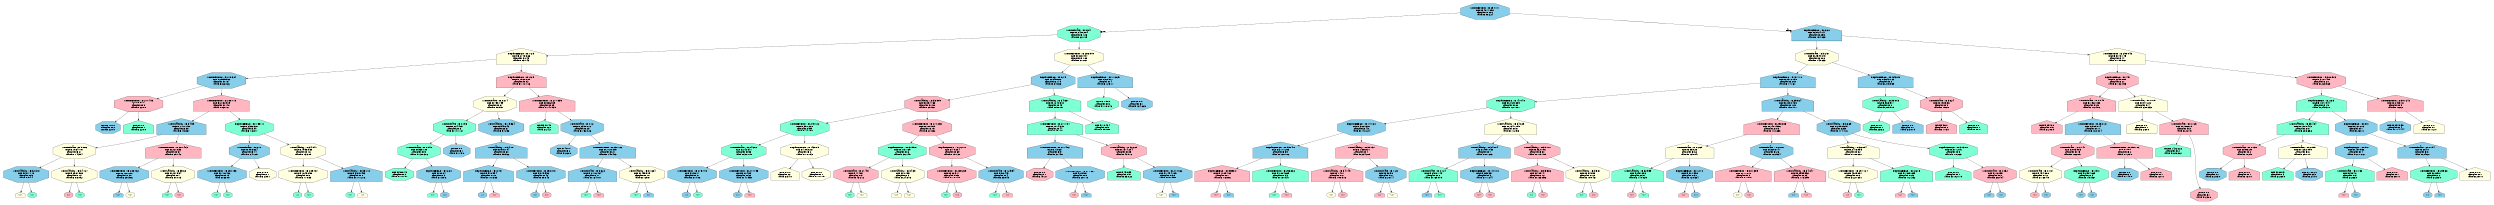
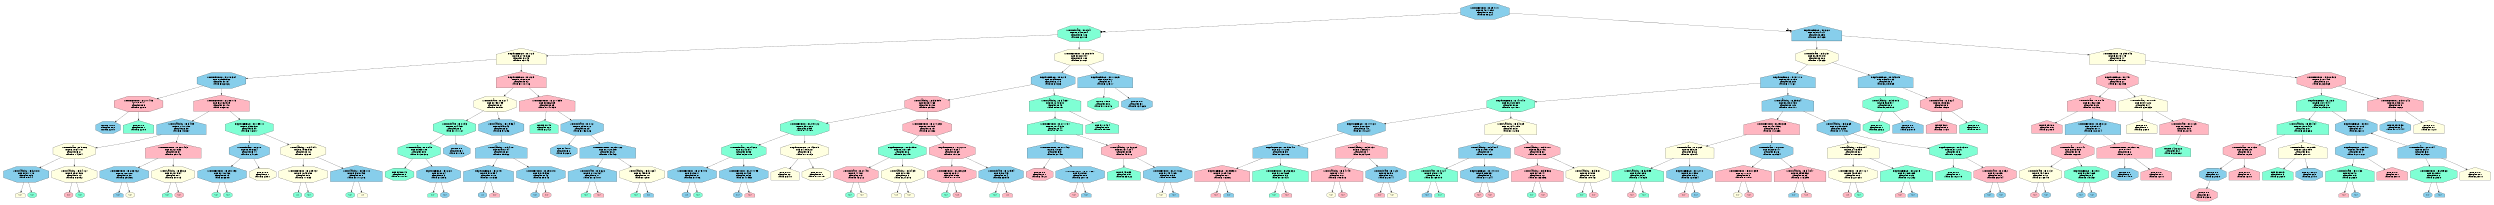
  digraph {
    node [fillcolor=skyblue shape=octagon style=filled]
    n1 [label="WOA_TEMP_K <= 294.171\nmse = 4677.092\nsamples = 681\nvalue = 98.224"]
    n2 [fillcolor=aquamarine label="WOA_Nitrate <= 8.341\nmse = 2420.884\nsamples = 426\nvalue = 62.705"]
    n3 [label="Depth_GEBCO <= -26.0\nmse = 3124.741\nsamples = 255\nvalue = 154.039" shape=house]
    n4 [fillcolor=lightyellow label="Depth_GEBCO <= -72.5\nmse = 2748.866\nsamples = 243\nvalue = 83.143" shape=house]
    n5 [fillcolor=lightyellow label="WOA_TEMP_K <= 286.979\nmse = 828.194\nsamples = 183\nvalue = 37.067"]
    n6 [fillcolor=lightyellow label="WOA_Nitrate <= 3.257\nmse = 2549.048\nsamples = 208\nvalue = 143.633"]
    n7 [fillcolor=lightyellow label="WOA_TEMP_K <= 299.046\nmse = 3078.745\nsamples = 47\nvalue = 199.961" shape=house]
    n8 [label="WOA_TEMP_K <= 278.384\nmse = 2535.562\nsamples = 151\nvalue = 66.026"]
    n9 [fillcolor=lightpink label="Depth_GEBCO <= -22.5\nmse = 1860.828\nsamples = 92\nvalue = 110.706" shape=house]
    n10 [label="Depth_GEBCO <= -61.5\nmse = 645.602\nsamples = 179\nvalue = 34.833"]
    n11 [label="Depth_GEBCO <= -1126.5\nmse = 68.577\nsamples = 4\nvalue = 125.17" shape=house]
    n12 [fillcolor=lightpink label="WOA_TEMP_K <= 277.403\nmse = 50.0\nsamples = 3\nvalue = 220.0"]
    n13 [fillcolor=lightpink label="WOA_TEMP_K <= 288.773\nmse = 2132.519\nsamples = 148\nvalue = 63.161" shape=house]
    n14 [fillcolor=lightyellow label="WOA_Nitrate <= 0.214\nmse = 753.799\nsamples = 67\nvalue = 98.597"]
    n15 [fillcolor=lightpink label="WOA_TEMP_K <= 277.555\nmse = 3362.39\nsamples = 25\nvalue = 141.935" shape=house]
    n16 [label="mse = 100.0\nsamples = 2\nmse = 220.0"]
    n17 [fillcolor=aquamarine label="mse = 0.0\nsamples = 1\nvalue = 220.0" shape=house]
    n18 [label="WOA_Salinity <= 34.99\nmse = 1177.798\nsamples = 58\nvalue = 43.337" shape=house]
    n19 [fillcolor=aquamarine label="Depth_GEBCO <= -1591.0\nmse = 2332.327\nsamples = 90\nvalue = 76.377"]
    n20 [fillcolor=lightyellow label="WOA_Nitrate <= 5.886\nmse = 1864.781\nsamples = 21\nvalue = 74.354"]
    n21 [fillcolor=lightpink label="WOA_TEMP_K <= 287.483\nmse = 221.653\nsamples = 37\nvalue = 29.142" shape=house]
    n22 [label="WOA_Nitrate <= 6.18\nmse = 996.624\nsamples = 74\nvalue = 64.725"]
    n23 [fillcolor=lightyellow label="WOA_Salinity <= 34.947\nmse = 4956.565\nsamples = 16\nvalue = 133.05"]
    n24 [label="WOA_Salinity <= 32.818\nmse = 377.718\nsamples = 9\nvalue = 54.4"]
    n25 [fillcolor=lightyellow label="WOA_Salinity <= 34.127\nmse = 2367.522\nsamples = 12\nvalue = 86.092"]
    n26 [label="WOA_TEMP_K <= 283.432\nmse = 128.008\nsamples = 30\nvalue = 25.386"]
    n27 [fillcolor=lightyellow label="WOA_Salinity <= 35.68\nmse = 227.934\nsamples = 7\nvalue = 50.013"]
    n28 [fillcolor=lightyellow label="(...)" shape=house]
    n29 [fillcolor=aquamarine label="(...)"]
    n30 [fillcolor=lightpink label="(...)"]
    n31 [fillcolor=aquamarine label="(...)"]
    n32 [label="(...)" shape=house]
    n33 [fillcolor=lightyellow label="(...)"]
    n34 [fillcolor=aquamarine label="(...)" shape=house]
    n35 [fillcolor=lightpink label="(...)"]
    n36 [label="WOA_TEMP_K <= 290.193\nmse = 716.466\nsamples = 73\nvalue = 63.08"]
    n37 [fillcolor=lightyellow label="mse = -0.0\nsamples = 1\nvalue = 239.1"]
    n38 [fillcolor=lightyellow label="WOA_TEMP_K <= 289.437\nmse = 1643.258\nsamples = 8\nvalue = 77.835"]
    n39 [label="WOA_Salinity <= 35.118\nmse = 3678.493\nsamples = 8\nvalue = 171.276" shape=house]
    n40 [fillcolor=aquamarine label="(...)"]
    n41 [fillcolor=aquamarine label="(...)"]
    n42 [fillcolor=aquamarine label="(...)"]
    n43 [fillcolor=aquamarine label="(...)"]
    n44 [fillcolor=aquamarine label="(...)"]
    n45 [fillcolor=lightyellow label="(...)" shape=house]
    n46 [fillcolor=aquamarine label="WOA_Nitrate <= 0.193\nmse = 824.465\nsamples = 6\nvalue = 141.127"]
    n47 [label="WOA_Salinity <= 19.564\nmse = 545.243\nsamples = 61\nvalue = 94.296"]
    n48 [fillcolor=aquamarine label="mse = 20.48\nsamples = 2\nvalue = 24.2" shape=house]
    n49 [label="WOA_Nitrate <= 0.121\nmse = 2358.872\nsamples = 23\nvalue = 152.026"]
    n50 [fillcolor=aquamarine label="WOA_Nitrate <= 0.048\nmse = 533.108\nsamples = 5\nvalue = 130.306"]
    n51 [label="mse = 0.0\nsamples = 1\nvalue = 179.0"]
    n52 [label="WOA_Salinity <= 34.181\nmse = 516.704\nsamples = 60\nvalue = 95.562" shape=house]
    n53 [fillcolor=aquamarine label="mse = 908.42\nsamples = 2\nvalue = 107.07"]
    n54 [label="Depth_GEBCO <= -26.0\nmse = 80.64\nsamples = 3\nvalue = 139.6"]
    n55 [fillcolor=aquamarine label="(...)" shape=house]
    n56 [label="(...)"]
    n57 [label="Depth_GEBCO <= -24.5\nmse = 578.594\nsamples = 18\nvalue = 110.335" shape=house]
    n58 [label="WOA_TEMP_K <= 293.048\nmse = 375.556\nsamples = 42\nvalue = 89.843"]
    n59 [label="(...)"]
    n60 [fillcolor=lightpink label="(...)" shape=house]
    n61 [label="(...)"]
    n62 [fillcolor=lightpink label="(...)"]
    n63 [label="mse = 400.0\nsamples = 2\nvalue = 260.0"]
    n64 [label="WOA_TEMP_K <= 290.122\nmse = 1728.205\nsamples = 21\nvalue = 145.483" shape=house]
    n65 [label="WOA_Nitrate <= 3.622\nmse = 2176.464\nsamples = 11\nvalue = 164.007" shape=house]
    n66 [fillcolor=lightyellow label="WOA_Salinity <= 31.684\nmse = 499.915\nsamples = 10\nvalue = 125.8"]
    n67 [fillcolor=aquamarine label="(...)" shape=house]
    n68 [fillcolor=lightpink label="(...)" shape=house]
    n69 [fillcolor=aquamarine label="(...)" shape=house]
    n70 [label="(...)" shape=house]
    n71 [fillcolor=lightpink label="WOA_Salinity <= 33.909\nmse = 334.763\nsamples = 130\nvalue = 29.527"]
    n72 [fillcolor=aquamarine label="WOA_Salinity <= 34.657\nmse = 1240.313\nsamples = 49\nvalue = 50.75" shape=house]
    n73 [fillcolor=aquamarine label="mse = 1.588\nsamples = 3\nvalue = 118.046"]
    n74 [label="mse = -0.0\nsamples = 1\nvalue = 134.669"]
    n75 [fillcolor=aquamarine label="WOA_TEMP_K <= 279.722\nmse = 391.202\nsamples = 55\nvalue = 40.799"]
    n76 [fillcolor=lightpink label="WOA_TEMP_K <= 274.253\nmse = 100.515\nsamples = 75\nvalue = 20.332"]
    n77 [fillcolor=aquamarine label="WOA_TEMP_K <= 271.784\nmse = 1074.315\nsamples = 44\nvalue = 45.191" shape=house]
    n78 [fillcolor=aquamarine label="mse = 12.484\nsamples = 5\nvalue = 99.988" shape=house]
    n79 [fillcolor=aquamarine label="WOA_Nitrate <= 24.282\nmse = 242.571\nsamples = 53\nvalue = 38.179"]
    n80 [fillcolor=lightyellow label="Depth_GEBCO <= -4380.5\nmse = 1003.221\nsamples = 2\nvalue = 78.793"]
    n81 [fillcolor=aquamarine label="Depth_GEBCO <= -3195.0\nmse = 113.169\nsamples = 6\nvalue = 36.149"]
    n82 [fillcolor=lightpink label="Depth_GEBCO <= -121.0\nmse = 79.254\nsamples = 69\nvalue = 19.138"]
    n83 [label="WOA_TEMP_K <= 275.775\nmse = 236.71\nsamples = 21\nvalue = 31.006"]
    n84 [label="WOA_TEMP_K <= 274.795\nmse = 204.33\nsamples = 32\nvalue = 41.953"]
    n85 [fillcolor=lightyellow label="mse = 0.0\nsamples = 1\nvalue = 34.0" shape=house]
    n86 [fillcolor=lightyellow label="mse = 0.0\nsamples = 1\nvalue = 101.19"]
    n87 [label="(...)"]
    n88 [fillcolor=aquamarine label="(...)"]
    n89 [label="(...)"]
    n90 [fillcolor=lightpink label="(...)" shape=house]
    n91 [fillcolor=lightpink label="WOA_Nitrate <= 27.491\nmse = 47.907\nsamples = 3\nvalue = 43.212"]
    n92 [fillcolor=lightyellow label="WOA_Salinity <= 34.39\nmse = 0.195\nsamples = 3\nvalue = 24.376"]
    n93 [fillcolor=lightpink label="WOA_TEMP_K <= 285.239\nmse = 62.317\nsamples = 65\nvalue = 18.119"]
    n94 [label="WOA_Nitrate <= 12.594\nmse = 96.443\nsamples = 4\nvalue = 33.549"]
    n95 [fillcolor=aquamarine label="(...)"]
    n96 [fillcolor=lightyellow label="(...)" shape=house]
    n97 [fillcolor=lightyellow label="(...)" shape=house]
    n98 [fillcolor=lightyellow label="(...)" shape=house]
    n99 [fillcolor=aquamarine label="(...)"]
    n100 [fillcolor=lightpink label="(...)"]
    n101 [fillcolor=aquamarine label="(...)" shape=house]
    n102 [fillcolor=lightpink label="(...)" shape=house]
    n103 [label="WOA_TEMP_K <= 271.402\nmse = 73.621\nsamples = 9\nvalue = 31.451" shape=house]
    n104 [fillcolor=lightpink label="WOA_Salinity <= 32.229\nmse = 1314.204\nsamples = 35\nvalue = 49.576"]
    n105 [fillcolor=lightpink label="mse = 0.0\nsamples = 1\nvalue = 49.21"]
    n106 [label="WOA_TEMP_K <= 271.667\nmse = 28.961\nsamples = 8\nvalue = 28.718"]
    n107 [fillcolor=aquamarine label="mse = 43.653\nsamples = 5\nvalue = 33.022" shape=house]
    n108 [label="WOA_TEMP_K <= 274.062\nmse = 1454.165\nsamples = 30\nvalue = 51.999"]
    n109 [fillcolor=lightpink label="(...)"]
    n110 [label="(...)" shape=house]
    n111 [fillcolor=lightyellow label="(...)" shape=house]
    n112 [label="(...)" shape=house]
    n113 [label="Depth_GEBCO <= -3717.0\nmse = 2312.158\nsamples = 203\nvalue = 141.611" shape=house]
    n114 [label="Depth_GEBCO <= -3430.5\nmse = 5642.763\nsamples = 5\nvalue = 215.989" shape=house]
    n115 [fillcolor=lightpink label="Depth_GEBCO <= -4.5\nmse = 2298.889\nsamples = 27\nvalue = 182.095"]
    n116 [fillcolor=lightpink label="WOA_TEMP_K <= 300.503\nmse = 3121.405\nsamples = 20\nvalue = 223.969"]
    n117 [fillcolor=aquamarine label="Depth_GEBCO <= -4704.0\nmse = 2423.889\nsamples = 80\nvalue = 127.987"]
    n118 [label="WOA_Salinity <= 35.524\nmse = 2030.483\nsamples = 123\nvalue = 150.717" shape=house]
    n119 [fillcolor=aquamarine label="WOA_Salinity <= 35.803\nmse = 963.917\nsamples = 2\nvalue = 289.975"]
    n120 [fillcolor=lightpink label="WOA_Nitrate <= 5.624\nmse = 1503.36\nsamples = 3\nvalue = 156.8"]
    n121 [label="Depth_GEBCO <= -4776.0\nmse = 3021.301\nsamples = 43\nvalue = 140.224"]
    n122 [fillcolor=lightyellow label="WOA_Salinity <= 34.829\nmse = 1241.195\nsamples = 37\nvalue = 112.53" shape=house]
    n123 [fillcolor=lightpink label="WOA_TEMP_K <= 298.385\nmse = 1481.536\nsamples = 88\nvalue = 142.653" shape=house]
    n124 [label="WOA_Salinity <= 36.69\nmse = 2890.979\nsamples = 35\nvalue = 174.416"]
    n125 [label="Depth_GEBCO <= -5584.0\nmse = 2111.283\nsamples = 39\nvalue = 130.102" shape=house]
    n126 [fillcolor=lightpink label="WOA_Salinity <= 35.131\nmse = 1686.871\nsamples = 4\nvalue = 234.209" shape=house]
    n127 [label="WOA_Salinity <= 34.004\nmse = 1991.038\nsamples = 7\nvalue = 87.683" shape=house]
    n128 [fillcolor=lightpink label="WOA_Salinity <= 35.701\nmse = 832.706\nsamples = 30\nvalue = 119.155"]
    n129 [fillcolor=lightpink label="Depth_GEBCO <= -5593.0\nmse = 1005.482\nsamples = 7\nvalue = 76.386" shape=house]
    n130 [fillcolor=aquamarine label="WOA_TEMP_K <= 296.832\nmse = 1804.669\nsamples = 32\nvalue = 137.641" shape=house]
    n131 [fillcolor=lightpink label="WOA_Salinity <= 34.749\nmse = 1.401\nsamples = 2\nvalue = 198.816" shape=house]
    n132 [label="WOA_Nitrate <= 1.23\nmse = 36.98\nsamples = 2\nvalue = 281.4"]
    n133 [fillcolor=lightpink label="(...)" shape=house]
    n134 [label="(...)" shape=house]
    n135 [fillcolor=aquamarine label="(...)" shape=house]
    n136 [fillcolor=lightpink label="(...)" shape=house]
    n137 [fillcolor=lightyellow label="(...)"]
    n138 [fillcolor=lightpink label="(...)"]
    n139 [fillcolor=lightpink label="(...)" shape=house]
    n140 [fillcolor=lightyellow label="(...)" shape=house]
    n141 [fillcolor=aquamarine label="WOA_Nitrate <= 0.124\nmse = 2512.143\nsamples = 2\nvalue = 169.879" shape=house]
    n142 [label="Depth_GEBCO <= -4410.0\nmse = 265.337\nsamples = 5\nvalue = 71.244"]
    n143 [fillcolor=lightpink label="WOA_Salinity <= 35.586\nmse = 709.47\nsamples = 12\nvalue = 133.696" shape=house]
    n144 [fillcolor=lightyellow label="WOA_Salinity <= 35.81\nmse = 679.93\nsamples = 18\nvalue = 109.461"]
    n145 [label="(...)" shape=house]
    n146 [fillcolor=aquamarine label="(...)" shape=house]
    n147 [fillcolor=lightpink label="(...)"]
    n148 [fillcolor=lightpink label="(...)"]
    n149 [fillcolor=aquamarine label="(...)"]
    n150 [fillcolor=lightpink label="(...)"]
    n151 [fillcolor=aquamarine label="(...)" shape=house]
    n152 [fillcolor=lightpink label="(...)"]
    n153 [fillcolor=lightyellow label="WOA_Nitrate <= 0.269\nmse = 553.23\nsamples = 62\nvalue = 135.041" shape=house]
    n154 [label="WOA_Nitrate <= 0.087\nmse = 3206.147\nsamples = 26\nvalue = 160.534"]
    n155 [fillcolor=lightyellow label="WOA_Salinity <= 36.094\nmse = 2416.933\nsamples = 32\nvalue = 180.687" shape=house]
    n156 [fillcolor=aquamarine label="Depth_GEBCO <= -3138.0\nmse = 311.216\nsamples = 3\nvalue = 78.263"]
    n157 [fillcolor=aquamarine label="WOA_Salinity <= 32.599\nmse = 257.896\nsamples = 31\nvalue = 140.825" shape=house]
    n158 [label="Depth_GEBCO <= -127.0\nmse = 801.598\nsamples = 31\nvalue = 128.654"]
    n159 [fillcolor=lightpink label="WOA_TEMP_K <= 301.359\nmse = 17.218\nsamples = 3\nvalue = 81.818" shape=house]
    n160 [fillcolor=lightpink label="WOA_Salinity <= 34.847\nmse = 2555.552\nsamples = 23\nvalue = 173.299" shape=house]
    n161 [fillcolor=lightpink label="(...)"]
    n162 [fillcolor=aquamarine label="(...)" shape=house]
    n163 [fillcolor=lightpink label="(...)" shape=house]
    n164 [label="(...)"]
    n165 [fillcolor=lightyellow label="(...)"]
    n166 [fillcolor=lightpink label="(...)"]
    n167 [label="(...)" shape=house]
    n168 [fillcolor=lightpink label="(...)" shape=house]
    n169 [fillcolor=lightyellow label="WOA_TEMP_K <= 297.124\nmse = 4309.837\nsamples = 6\nvalue = 227.681"]
    n170 [fillcolor=aquamarine label="Depth_GEBCO <= -261.5\nmse = 1609.639\nsamples = 26\nvalue = 172.252" shape=house]
    n171 [fillcolor=aquamarine label="mse = 0.0\nsamples = 1\nvalue = 102.779" shape=house]
    n172 [fillcolor=lightpink label="WOA_Nitrate <= 0.052\nmse = 16.035\nsamples = 2\nvalue = 66.004"]
    n173 [fillcolor=lightpink label="(...)"]
    n174 [fillcolor=aquamarine label="(...)"]
    n175 [fillcolor=lightpink label="(...)" shape=house]
    n176 [label="(...)" shape=house]
    n177 [label="(...)" shape=house]
    n178 [label="(...)"]
    n179 [fillcolor=aquamarine label="mse = 0.0\nsamples = 1\nvalue = 236.2"]
    n180 [label="mse = 0.0\nsamples = 1\nvalue = 307.9" shape=house]
    n181 [fillcolor=lightpink label="mse = 36.0\nsamples = 2\nvalue = 176.0" shape=house]
    n182 [fillcolor=aquamarine label="mse = 0.0\nsamples = 1\nvalue = 80.0" shape=house]
    n183 [fillcolor=lightpink label="WOA_Nitrate <= 0.049\nmse = 1922.038\nsamples = 23\nvalue = 172.976" shape=house]
    n184 [fillcolor=lightyellow label="WOA_Nitrate <= 0.079\nmse = 947.222\nsamples = 4\nvalue = 238.333" shape=house]
    n185 [fillcolor=aquamarine label="Depth_GEBCO <= -16.5\nmse = 1377.944\nsamples = 15\nvalue = 249.318" shape=house]
    n186 [fillcolor=lightpink label="WOA_TEMP_K <= 301.242\nmse = 2433.16\nsamples = 5\nvalue = 168.2" shape=house]
    n187 [fillcolor=lightpink label="mse = 2976.0\nsamples = 6\nvalue = 208.0" shape=house]
    n188 [label="WOA_TEMP_K <= 298.121\nmse = 909.074\nsamples = 17\nvalue = 160.004" shape=house]
    n189 [fillcolor=lightyellow label="mse = 0.0\nsamples = 1\nvalue = 260.0" shape=house]
    n190 [fillcolor=lightpink label="WOA_Nitrate <= 0.125\nmse = 1068.75\nsamples = 3\nvalue = 227.5" shape=house]
    n191 [fillcolor=lightpink label="WOA_Nitrate <= 0.141\nmse = 803.983\nsamples = 15\nvalue = 166.091"]
    n192 [fillcolor=lightpink label="WOA_TEMP_K <= 298.706\nmse = 75.0\nsamples = 2\nvalue = 125.0" shape=house]
    n193 [fillcolor=lightyellow label="WOA_Nitrate <= 0.137\nmse = 434.688\nsamples = 12\nvalue = 168.75"]
    n194 [fillcolor=aquamarine label="Depth_GEBCO <= -15.0\nmse = 2904.669\nsamples = 3\nvalue = 148.367"]
    n195 [label="mse = 0.0\nsamples = 1\nvalue = 140.0"]
    n196 [fillcolor=lightpink label="mse = 0.0\nsamples = 1\nvalue = 120.0" shape=house]
    n197 [fillcolor=lightpink label="(...)"]
    n198 [label="(...)"]
    n199 [label="(...)"]
    n200 [label="(...)"]
    n201 [fillcolor=aquamarine label="mse = 1422.222\nsamples = 2\nvalue = 226.667" shape=house]
    n202 [fillcolor=lightpink label="mse = 0.0\nsamples = 1\nvalue = 230.0"]
    n203 [fillcolor=aquamarine label="WOA_Salinity <= 35.484\nmse = 1800.413\nsamples = 8\nvalue = 238.636" shape=house]
    n204 [label="Depth_GEBCO <= -5.0\nmse = 727.273\nsamples = 7\nvalue = 260.0"]
    n205 [label="mse = 2313.58\nsamples = 4\nvalue = 174.444"]
    n206 [fillcolor=lightyellow label="mse = 0.0\nsamples = 1\nvalue = 112.0" shape=house]
    n207 [fillcolor=lightpink label="WOA_Nitrate <= 0.138\nmse = 506.25\nsamples = 2\nvalue = 182.5"]
    n208 [fillcolor=lightyellow label="WOA_Nitrate <= 0.099\nmse = 1232.099\nsamples = 6\nvalue = 251.111" shape=house]
    n209 [label="Depth_GEBCO <= -9.0\nmse = 480.556\nsamples = 4\nvalue = 271.667"]
    n210 [label="WOA_Nitrate <= 0.154\nmse = 664.0\nsamples = 3\nvalue = 246.0" shape=house]
    n211 [label="mse = 0.0\nsamples = 1\nvalue = 205.0"]
    n212 [fillcolor=lightpink label="mse = 0.0\nsamples = 1\nvalue = 160.0" shape=house]
    n213 [fillcolor=aquamarine label="mse = 600.3\nsamples = 3\nvalue = 260.0" shape=house]
    n214 [label="mse = 1800.0\nsamples = 3\nvalue = 240.0"]
    n215 [fillcolor=aquamarine label="WOA_Nitrate <= 0.138\nmse = 384.0\nsamples = 3\nvalue = 266.0" shape=house]
    n216 [fillcolor=lightpink label="mse = 0.0\nsamples = 1\nvalue = 300.0" shape=house]
    n217 [fillcolor=aquamarine label="WOA_TEMP_K <= 299.68\nmse = 225.0\nsamples = 2\nvalue = 235.0"]
    n218 [fillcolor=lightyellow label="mse = 0.0\nsamples = 1\nvalue = 290.0" shape=house]
    n219 [fillcolor=lightpink label="(...)" shape=house]
    n220 [label="(...)"]
    n221 [label="(...)"]
    n222 [label="(...)" shape=house]
    n1 -> n2 [headlabel=True labelangle=45 labeldistance=2.5]
    n1 -> n3 [headlabel=False labelangle=-45 labeldistance=2.5]
    n2 -> n4
    n2 -> n5
    n3 -> n6
    n3 -> n7
    n4 -> n8
    n4 -> n9
    n5 -> n10
    n5 -> n11
    n6 -> n113
    n6 -> n114
    n7 -> n115
    n7 -> n116
    n8 -> n12
    n8 -> n13
    n9 -> n14
    n9 -> n15
    n10 -> n71
    n10 -> n72
    n11 -> n73
    n11 -> n74
    n12 -> n16
    n12 -> n17
    n13 -> n18
    n13 -> n19
    n14 -> n46
    n14 -> n47
    n15 -> n48
    n15 -> n49
    n18 -> n20
    n18 -> n21
    n19 -> n22
    n19 -> n23
    n20 -> n24
    n20 -> n25
    n21 -> n26
    n21 -> n27
    n22 -> n36
    n22 -> n37
    n23 -> n38
    n23 -> n39
    n24 -> n28
    n24 -> n29
    n25 -> n30
    n25 -> n31
    n26 -> n32
    n26 -> n33
    n27 -> n34
    n27 -> n35
    n36 -> n40
    n36 -> n41
    n38 -> n42
    n38 -> n43
    n39 -> n44
    n39 -> n45
    n46 -> n50
    n46 -> n51
    n47 -> n52
    n49 -> n63
    n49 -> n64
    n50 -> n53
    n50 -> n54
    n52 -> n57
    n52 -> n58
    n54 -> n55
    n54 -> n56
    n57 -> n59
    n57 -> n60
    n58 -> n61
    n58 -> n62
    n64 -> n65
    n64 -> n66
    n65 -> n67
    n65 -> n68
    n66 -> n69
    n66 -> n70
    n71 -> n75
    n71 -> n76
    n72 -> n77
    n72 -> n78
    n75 -> n79
    n75 -> n80
    n76 -> n81
    n76 -> n82
    n77 -> n103
    n77 -> n104
    n79 -> n83
    n79 -> n84
    n80 -> n85
    n80 -> n86
    n81 -> n91
    n81 -> n92
    n82 -> n93
    n82 -> n94
    n83 -> n87
    n83 -> n88
    n84 -> n89
    n84 -> n90
    n91 -> n95
    n91 -> n96
    n92 -> n97
    n92 -> n98
    n93 -> n99
    n93 -> n100
    n94 -> n101
    n94 -> n102
    n103 -> n105
    n103 -> n106
    n104 -> n107
    n104 -> n108
    n106 -> n109
    n106 -> n110
    n108 -> n111
    n108 -> n112
    n113 -> n117
    n113 -> n118
    n114 -> n119
    n114 -> n120
    n115 -> n183
    n115 -> n184
    n116 -> n185
    n116 -> n186
    n117 -> n121
    n117 -> n122
    n118 -> n123
    n118 -> n124
    n119 -> n179
    n119 -> n180
    n120 -> n181
    n120 -> n182
    n121 -> n125
    n121 -> n126
    n122 -> n127
    n122 -> n128
    n123 -> n153
    n123 -> n154
    n124 -> n155
    n124 -> n156
    n125 -> n129
    n125 -> n130
    n126 -> n131
    n126 -> n132
    n127 -> n141
    n127 -> n142
    n128 -> n143
    n128 -> n144
    n129 -> n133
    n129 -> n134
    n130 -> n135
    n130 -> n136
    n131 -> n137
    n131 -> n138
    n132 -> n139
    n132 -> n140
    n141 -> n145
    n141 -> n146
    n142 -> n147
    n142 -> n148
    n143 -> n149
    n143 -> n150
    n144 -> n151
    n144 -> n152
    n153 -> n157
    n153 -> n158
    n154 -> n159
    n154 -> n160
    n155 -> n169
    n155 -> n170
    n156 -> n171
    n156 -> n172
    n157 -> n161
    n157 -> n162
    n158 -> n163
    n158 -> n164
    n159 -> n165
    n159 -> n166
    n160 -> n167
    n160 -> n168
    n169 -> n173
    n169 -> n174
    n170 -> n175
    n170 -> n176
    n172 -> n177
    n172 -> n178
    n183 -> n187
    n183 -> n188
    n184 -> n189
    n184 -> n190
    n185 -> n203
    n185 -> n204
    n186 -> n205
    n186 -> n206
    n188 -> n191
    n188 -> n192
    n190 -> n201
-   n190 -> n202
+   n211 -> n202
    n191 -> n193
    n191 -> n194
    n192 -> n195
    n192 -> n196
    n193 -> n197
    n193 -> n198
    n194 -> n199
    n194 -> n200
    n203 -> n207
    n203 -> n208
    n204 -> n209
-   n204 -> n210
+   n210 -> n204
    n207 -> n211
    n207 -> n212
    n208 -> n213
    n208 -> n214
    n209 -> n215
    n209 -> n216
    n210 -> n217
    n210 -> n218
    n215 -> n219
    n215 -> n220
    n217 -> n221
    n217 -> n222
  }
